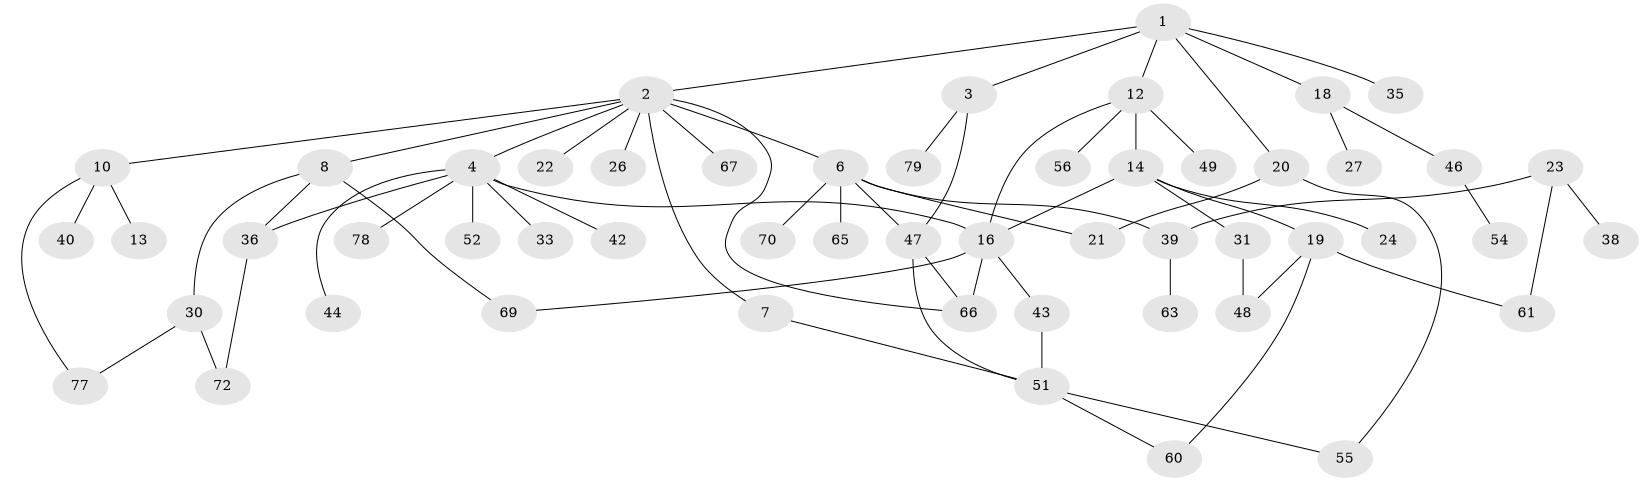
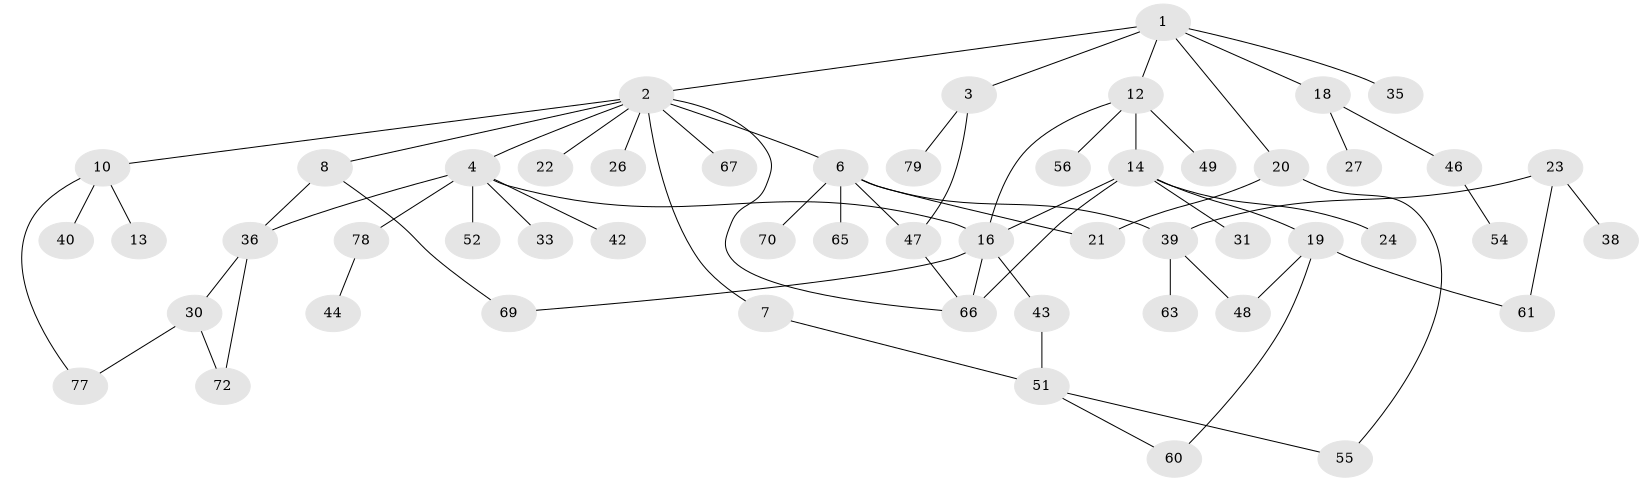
  graph {
    node [color=gray90 style=filled]
    1 [super="+11"]
    2 [super="+5"]
    3 [super="+29"]
    12 [super="+75"]
    18 [super="+32"]
    20 [super="+37"]
    35
    4 [super="+17"]
    6 [super="+9"]
    7 [super="+15"]
    8 [super="+74"]
    10 [super="+62"]
    22
    26
    66
    67
    47
    79
    16 [super="+59"]
    14 [super="+28"]
    49
    56
    27
    46 [super="+58"]
    21 [super="+50"]
    55
    33 [super="+41"]
    36 [super="+68"]
    42 [super="+45"]
    44
    52
    78
    39
    65 [super="+71"]
    70
    51 [super="+73"]
    30 [super="+80"]
    69
    13
    77
    40 [super="+53"]
    43
    72
    48 [super="+76"]
    63
    60
    19 [super="+57"]
    24 [super="+25"]
    31
    23 [super="+34"]
    61 [super="+64"]
    38
    54
    1 -- 2
    1 -- 3
    1 -- 12
    1 -- 18
    1 -- 20
    1 -- 35
    2 -- 4
    2 -- 6
    2 -- 7
    2 -- 8
    2 -- 10
    2 -- 22
    2 -- 26
    2 -- 66
    2 -- 67
    3 -- 47
    3 -- 79
    12 -- 16
    12 -- 14 [weight=2]
    12 -- 49
    12 -- 56
    18 -- 27
    18 -- 46
    20 -- 21
    20 -- 55
    4 -- 16
    4 -- 33 [weight=2]
    4 -- 36
    4 -- 42
-   4 -- 44
+   78 -- 44
    4 -- 52
    4 -- 78
    6 -- 47
    6 -- 21
    6 -- 39
    6 -- 65
    6 -- 70
    7 -- 51
    8 -- 36
-   8 -- 30
+   36 -- 30
    8 -- 69
    10 -- 13
    10 -- 77
    10 -- 40
    47 -- 66
-   47 -- 51
    16 -- 66
    16 -- 69
    16 -- 43
+   14 -- 66
    14 -- 16
    14 -- 19
    14 -- 24
    14 -- 31
    46 -- 54
    36 -- 72
-   31 -- 48
+   39 -- 48
    39 -- 63
    51 -- 55
    51 -- 60
    30 -- 77
    30 -- 72
    43 -- 51
    19 -- 48
    19 -- 60
    19 -- 61
    23 -- 39
    23 -- 61
    23 -- 38
  }
